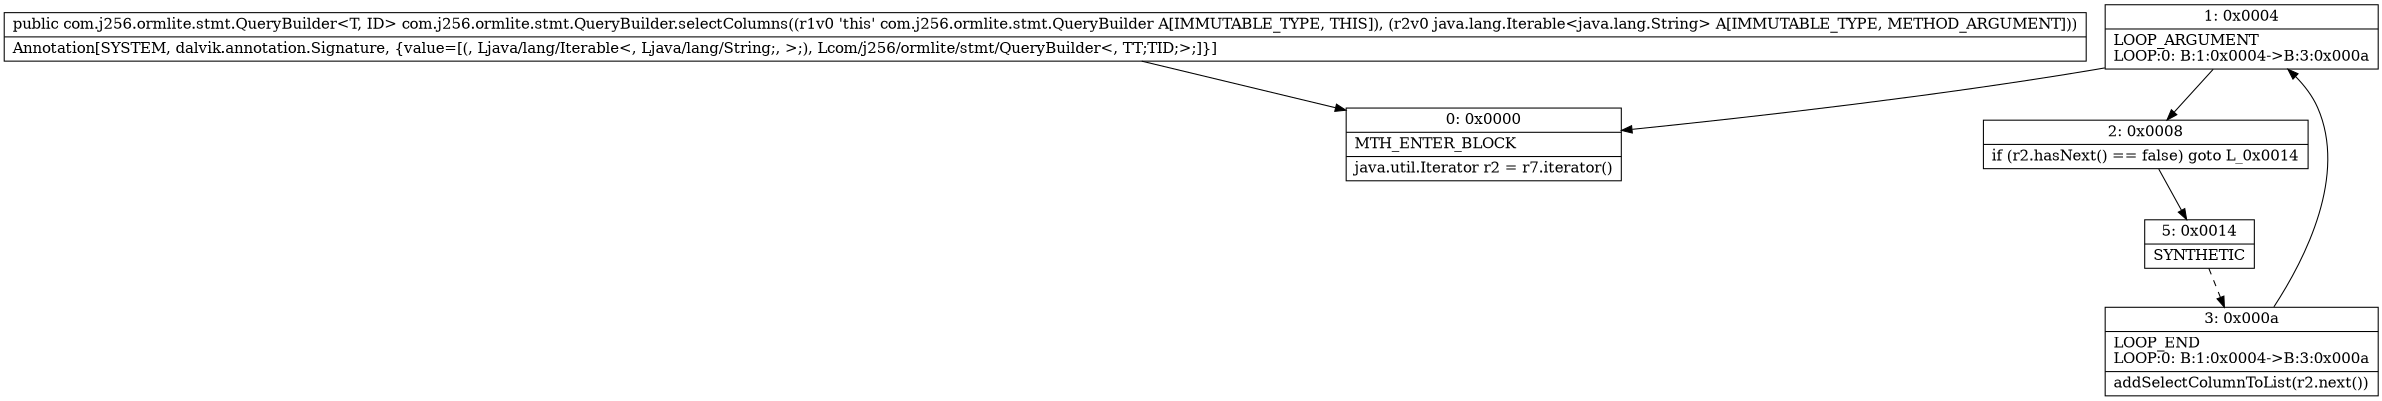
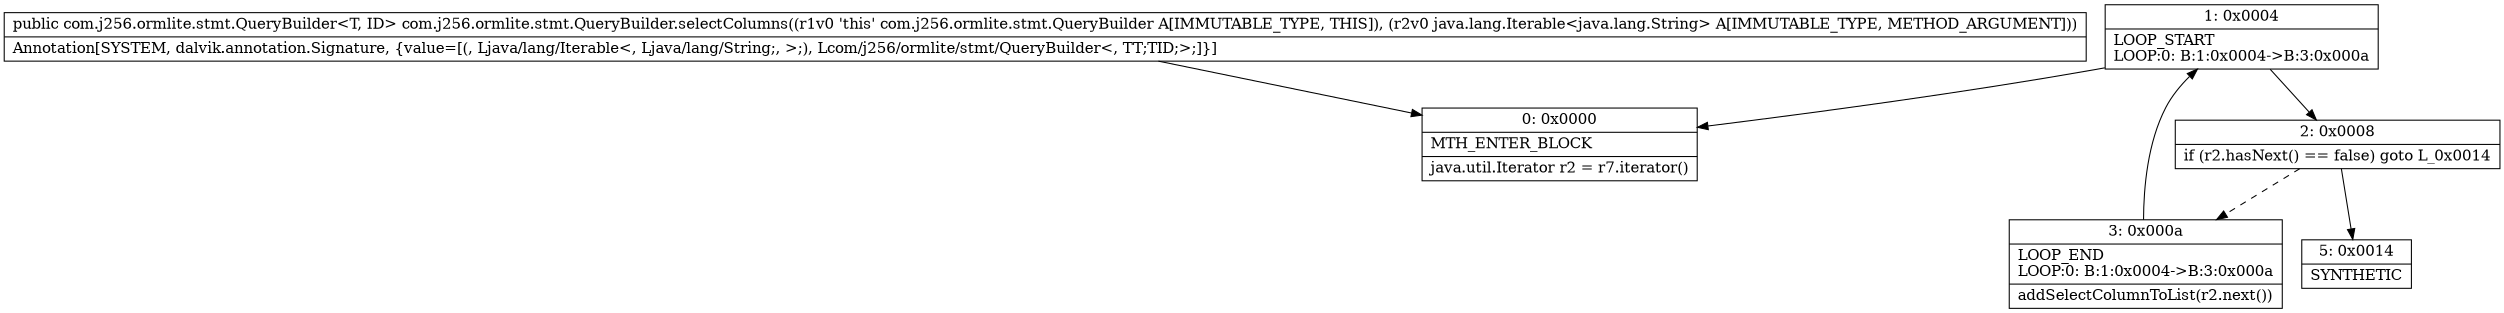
  digraph {
    node [shape=record]
    n1 [label="{0\:\ 0x0000|MTH_ENTER_BLOCK\l|java.util.Iterator r2 = r7.iterator()\l}"]
-   n2 [label="{1\:\ 0x0004|LOOP_ARGUMENT\lLOOP:0: B:1:0x0004\-\>B:3:0x000a\l}"]
+   n2 [label="{1\:\ 0x0004|LOOP_START\lLOOP:0: B:1:0x0004\-\>B:3:0x000a\l}"]
    n3 [label="{2\:\ 0x0008|if (r2.hasNext() == false) goto L_0x0014\l}"]
    n4 [label="{3\:\ 0x000a|LOOP_END\lLOOP:0: B:1:0x0004\-\>B:3:0x000a\l|addSelectColumnToList(r2.next())\l}"]
    n5 [label="{5\:\ 0x0014|SYNTHETIC\l}"]
    n6 [label="{public com.j256.ormlite.stmt.QueryBuilder\<T, ID\> com.j256.ormlite.stmt.QueryBuilder.selectColumns((r1v0 'this' com.j256.ormlite.stmt.QueryBuilder A[IMMUTABLE_TYPE, THIS]), (r2v0 java.lang.Iterable\<java.lang.String\> A[IMMUTABLE_TYPE, METHOD_ARGUMENT]))  | Annotation[SYSTEM, dalvik.annotation.Signature, \{value=[(, Ljava\/lang\/Iterable\<, Ljava\/lang\/String;, \>;), Lcom\/j256\/ormlite\/stmt\/QueryBuilder\<, TT;TID;\>;]\}]\l}"]
    n2 -> n1
    n2 -> n3
-   n5 -> n4 [style=dashed]
+   n3 -> n4 [style=dashed]
    n3 -> n5
    n4 -> n2
    n6 -> n1
  }
